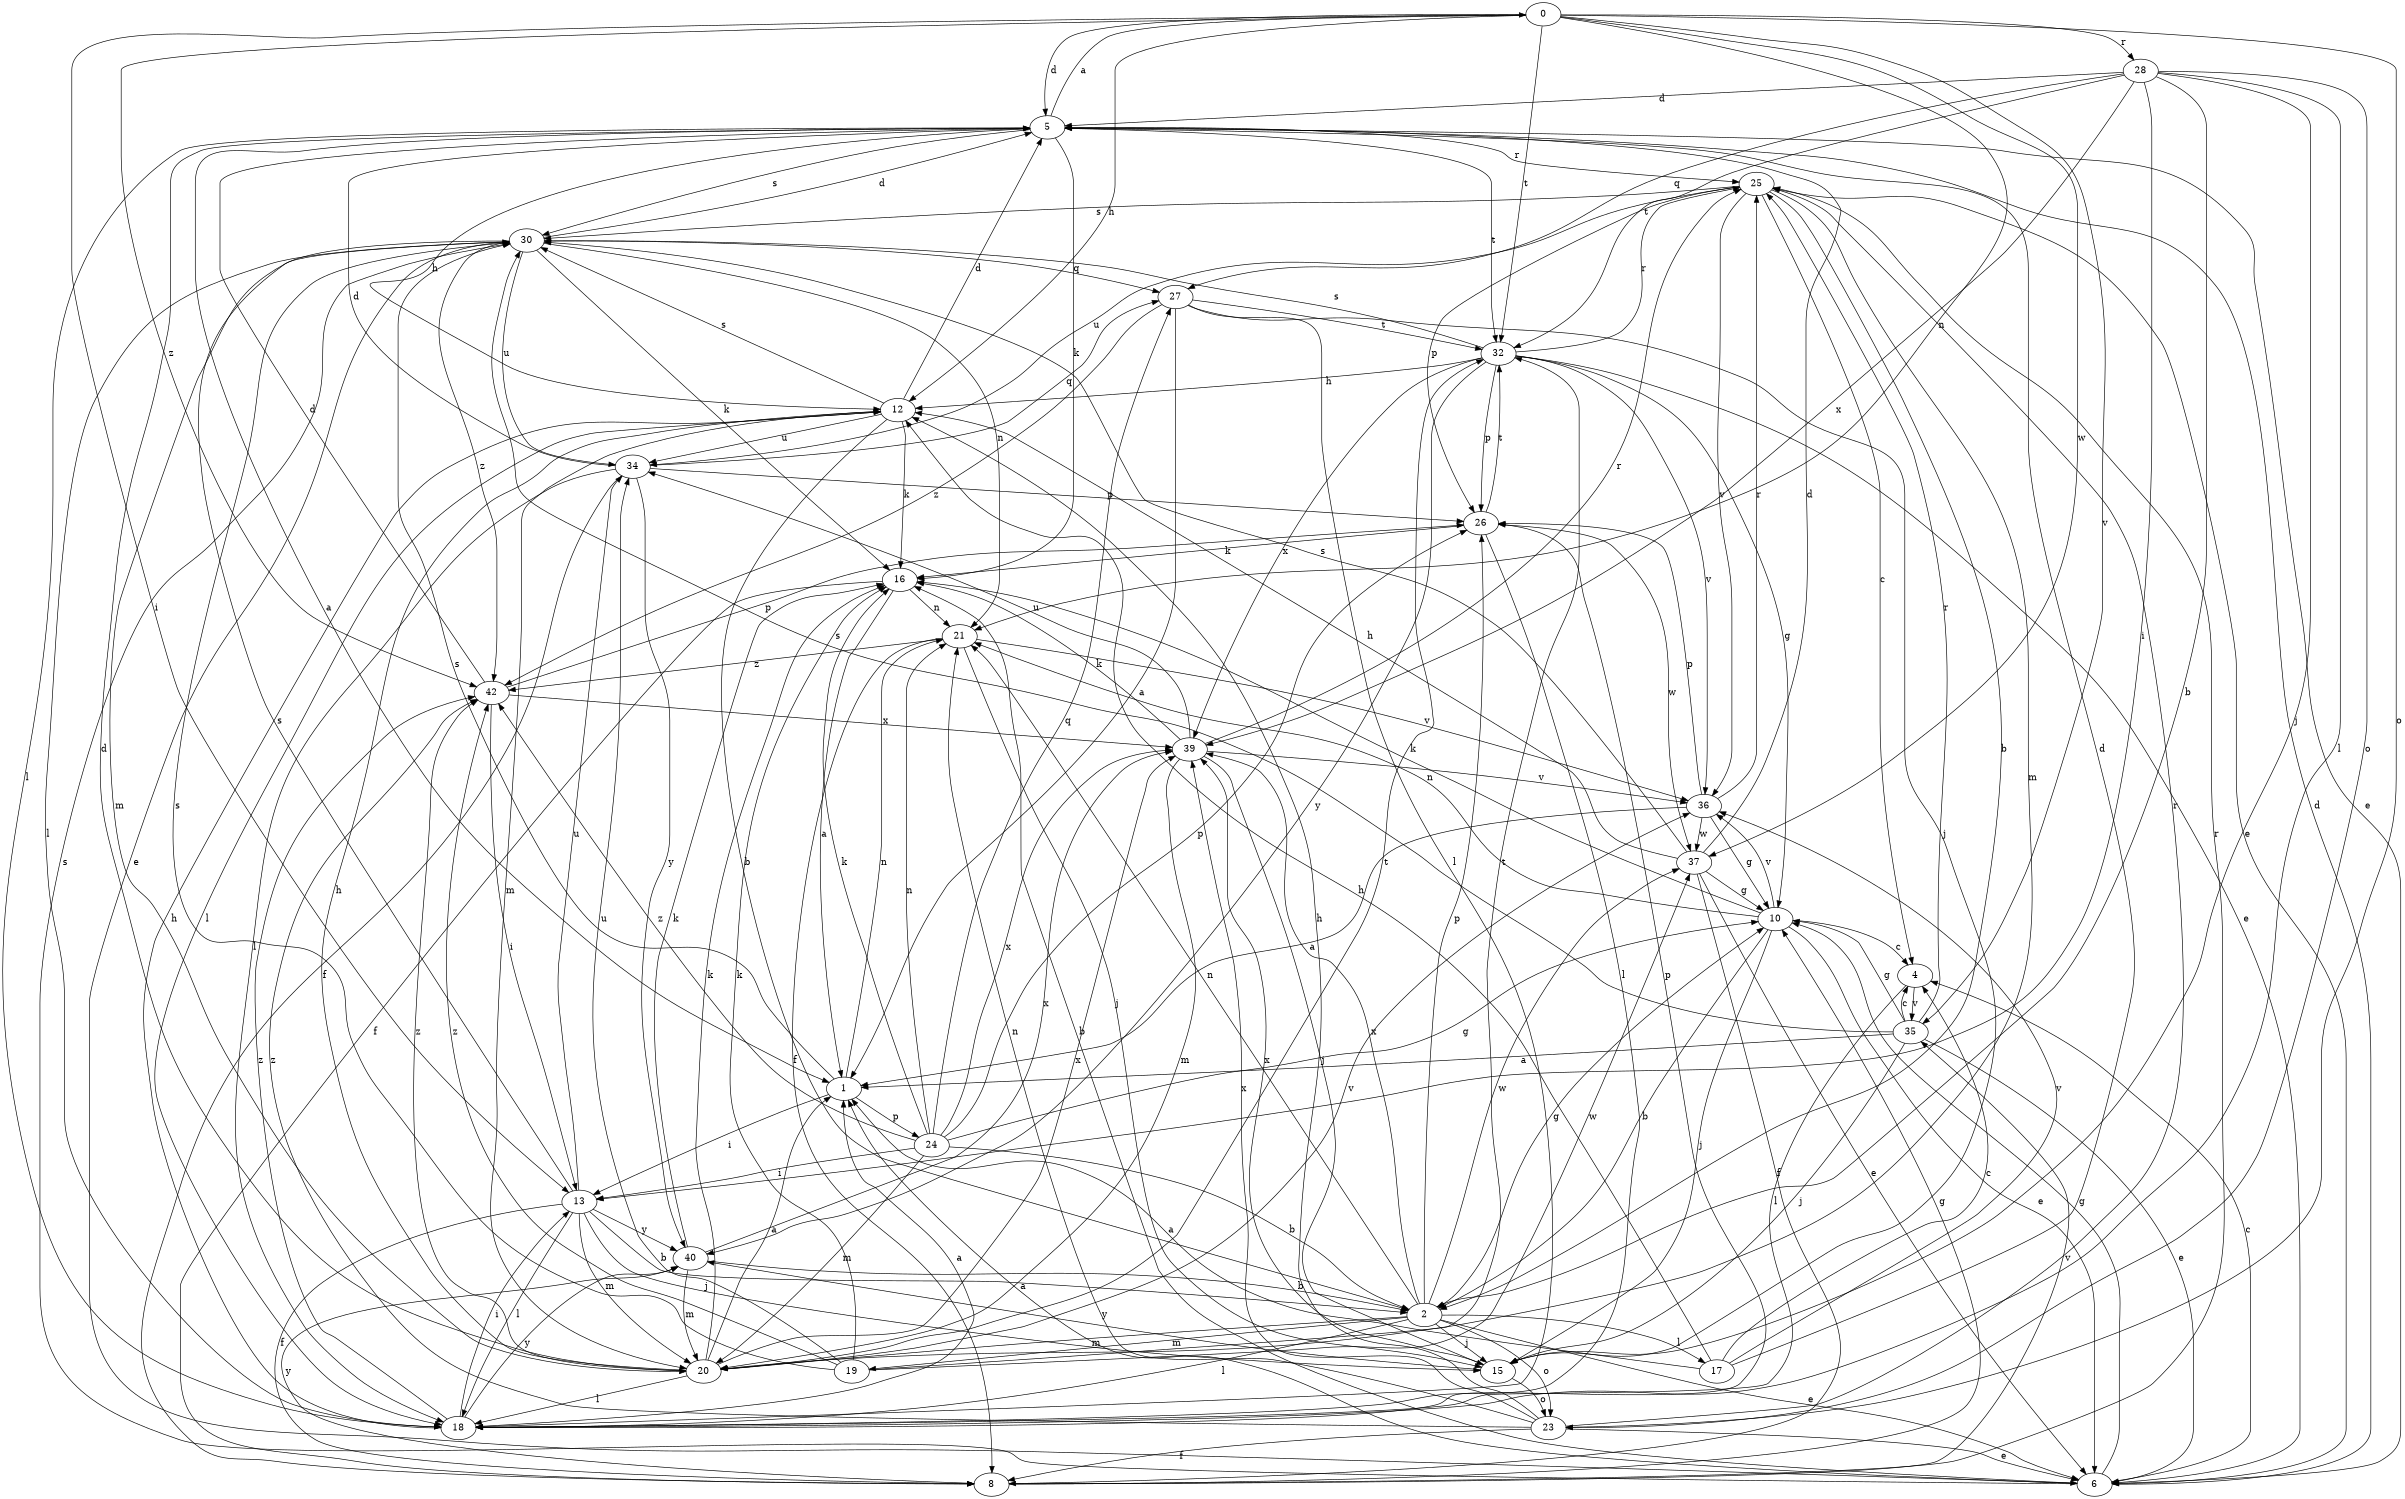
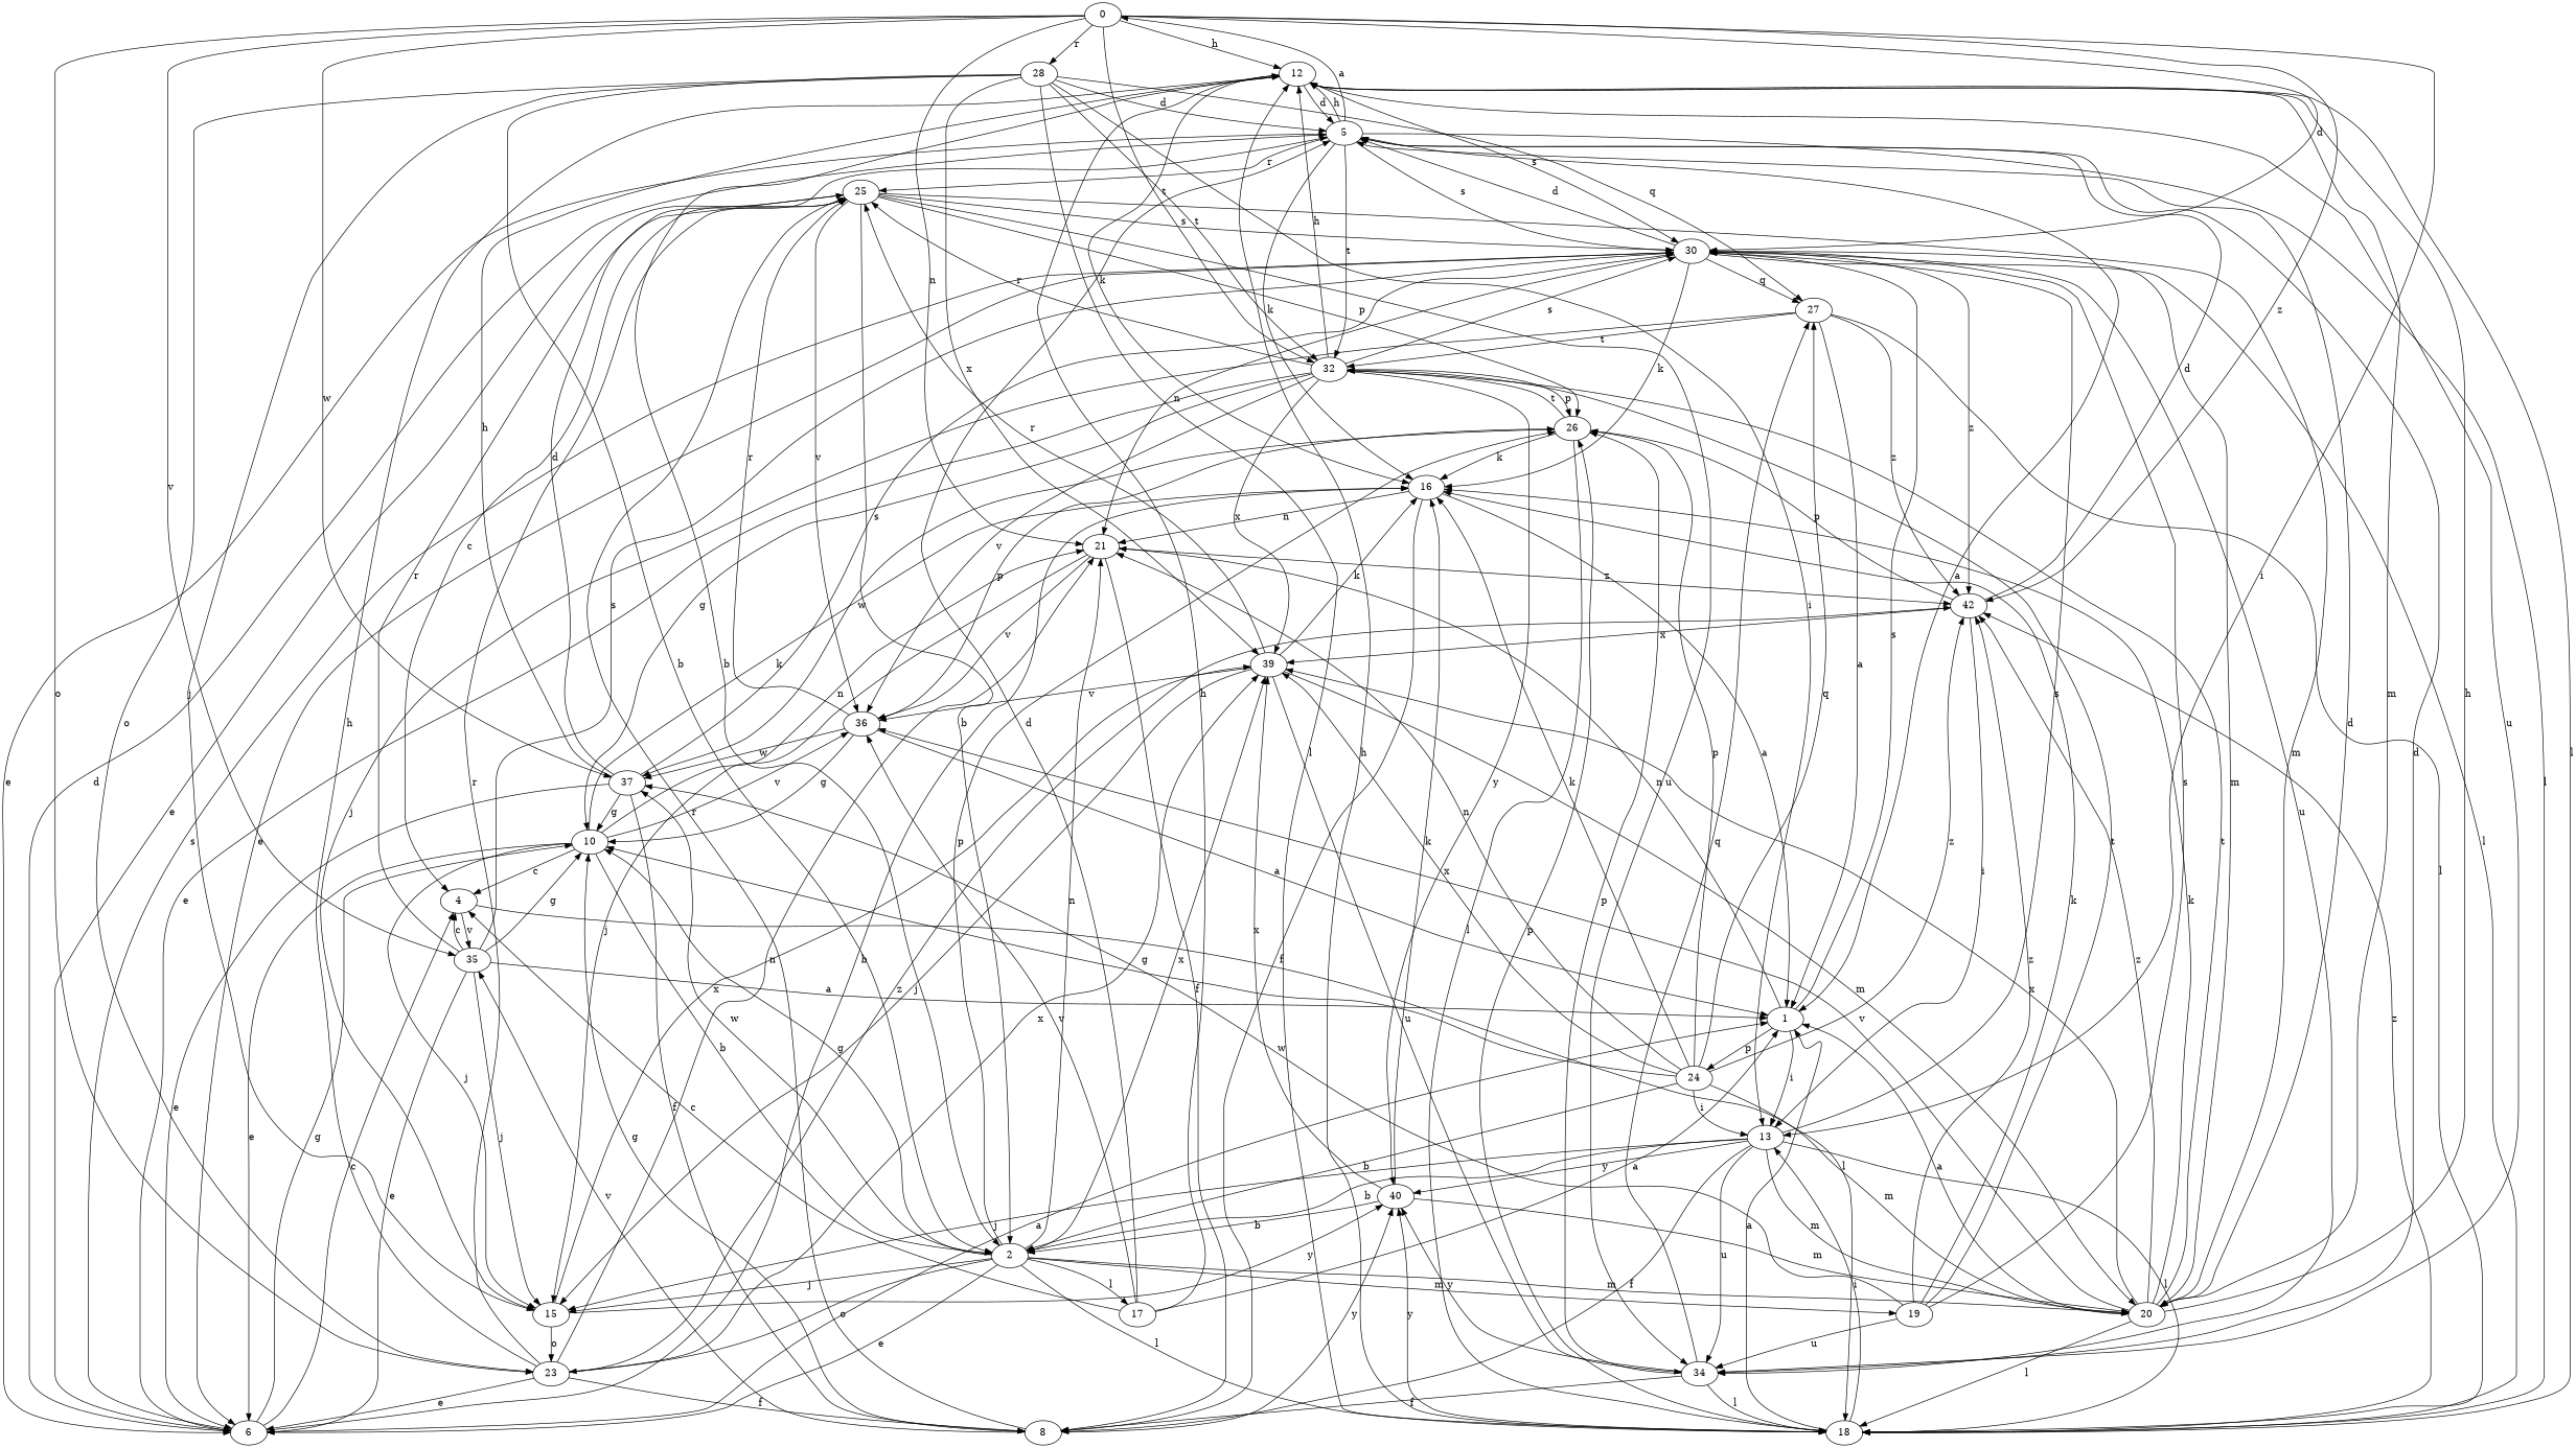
  strict digraph {
    0
    5
    12
    13
    21
    23
    28
    32
    35
    37
    42
    1
    30
    6
    18
    16
    n17 [label=25]
    2
    20
    34
    15
    8
    40
    36
    39
    27
    10
    26
    4
    24
    17
    19
-   0 -> 5 [label=d]
+   0 -> 30 [label=d]
    0 -> 12 [label=h]
    0 -> 13 [label=i]
    0 -> 21 [label=n]
    0 -> 23 [label=o]
    0 -> 28 [label=r]
    0 -> 32 [label=t]
    0 -> 35 [label=v]
    0 -> 37 [label=w]
    0 -> 42 [label=z]
    5 -> 0 [label=a]
    5 -> 12 [label=h]
    5 -> 32 [label=t]
    5 -> 1 [label=a]
    5 -> 30 [label=s]
    5 -> 6 [label=e]
    5 -> 18 [label=l]
    5 -> 16 [label=k]
    5 -> n17 [label=r]
    12 -> 5 [label=d]
    12 -> 30 [label=s]
    12 -> 18 [label=l]
    12 -> 16 [label=k]
    12 -> 2 [label=b]
    12 -> 20 [label=m]
    12 -> 34 [label=u]
    13 -> 30 [label=s]
    13 -> 18 [label=l]
    13 -> 2 [label=b]
    13 -> 20 [label=m]
    13 -> 34 [label=u]
    13 -> 15 [label=j]
    13 -> 8 [label=f]
    13 -> 40 [label=y]
    21 -> 42 [label=z]
    21 -> 15 [label=j]
    21 -> 8 [label=f]
    21 -> 36 [label=v]
    23 -> 12 [label=h]
    23 -> 21 [label=n]
    23 -> 42 [label=z]
    23 -> 6 [label=e]
    23 -> n17 [label=r]
    23 -> 8 [label=f]
    23 -> 39 [label=x]
    28 -> 5 [label=d]
    28 -> 13 [label=i]
    28 -> 23 [label=o]
    28 -> 32 [label=t]
    28 -> 18 [label=l]
    28 -> 2 [label=b]
    28 -> 15 [label=j]
    28 -> 39 [label=x]
    28 -> 27 [label=q]
    32 -> 12 [label=h]
    32 -> 30 [label=s]
    32 -> 6 [label=e]
    32 -> n17 [label=r]
    32 -> 40 [label=y]
    32 -> 36 [label=v]
    32 -> 39 [label=x]
    32 -> 10 [label=g]
    32 -> 26 [label=p]
    35 -> 1 [label=a]
    35 -> 30 [label=s]
    35 -> 6 [label=e]
    35 -> n17 [label=r]
    35 -> 15 [label=j]
    35 -> 10 [label=g]
    35 -> 4 [label=c]
    37 -> 5 [label=d]
    37 -> 12 [label=h]
    37 -> 30 [label=s]
    37 -> 6 [label=e]
    37 -> 8 [label=f]
    37 -> 10 [label=g]
    42 -> 5 [label=d]
    42 -> 13 [label=i]
    42 -> 39 [label=x]
    42 -> 26 [label=p]
    1 -> 13 [label=i]
    1 -> 21 [label=n]
    1 -> 30 [label=s]
    1 -> 24 [label=p]
    30 -> 5 [label=d]
    30 -> 21 [label=n]
    30 -> 42 [label=z]
    30 -> 6 [label=e]
    30 -> 18 [label=l]
    30 -> 16 [label=k]
    30 -> 20 [label=m]
    30 -> 34 [label=u]
    30 -> 27 [label=q]
    6 -> 5 [label=d]
    6 -> 1 [label=a]
    6 -> 30 [label=s]
    6 -> 16 [label=b]
    6 -> 10 [label=g]
    6 -> 4 [label=c]
    18 -> 12 [label=h]
    18 -> 13 [label=i]
    18 -> 42 [label=z]
    18 -> 1 [label=a]
    18 -> 40 [label=y]
    18 -> 26 [label=p]
    16 -> 21 [label=n]
    16 -> 1 [label=a]
    16 -> 8 [label=f]
    n17 -> 30 [label=s]
    n17 -> 6 [label=e]
    n17 -> 2 [label=b]
    n17 -> 20 [label=m]
    n17 -> 34 [label=u]
    n17 -> 36 [label=v]
    n17 -> 26 [label=p]
    n17 -> 4 [label=c]
    2 -> 21 [label=n]
    2 -> 23 [label=o]
    2 -> 37 [label=w]
    2 -> 6 [label=e]
    2 -> 18 [label=l]
    2 -> 20 [label=m]
    2 -> 15 [label=j]
    2 -> 39 [label=x]
    2 -> 10 [label=g]
    2 -> 26 [label=p]
    2 -> 17 [label=l]
    2 -> 19 [label=m]
    20 -> 5 [label=d]
    20 -> 12 [label=h]
    20 -> 32 [label=t]
    20 -> 42 [label=z]
    20 -> 1 [label=a]
    20 -> 18 [label=l]
    20 -> 16 [label=k]
    20 -> 36 [label=v]
    20 -> 39 [label=x]
    34 -> 5 [label=d]
    34 -> 18 [label=l]
    34 -> 8 [label=f]
    34 -> 40 [label=y]
    34 -> 27 [label=q]
    34 -> 26 [label=p]
    15 -> 23 [label=o]
    15 -> 40 [label=y]
    15 -> 39 [label=x]
    8 -> 35 [label=v]
    8 -> n17 [label=r]
    8 -> 40 [label=y]
    8 -> 10 [label=g]
    40 -> 16 [label=k]
    40 -> 2 [label=b]
    40 -> 20 [label=m]
    40 -> 39 [label=x]
    36 -> 37 [label=w]
    36 -> 1 [label=a]
    36 -> n17 [label=r]
    36 -> 10 [label=g]
    36 -> 26 [label=p]
    39 -> 16 [label=k]
    39 -> n17 [label=r]
    39 -> 20 [label=m]
    39 -> 34 [label=u]
    39 -> 15 [label=j]
    39 -> 36 [label=v]
    27 -> 32 [label=t]
    27 -> 42 [label=z]
    27 -> 1 [label=a]
    27 -> 18 [label=l]
    27 -> 15 [label=j]
    10 -> 21 [label=n]
    10 -> 6 [label=e]
    10 -> 16 [label=k]
    10 -> 2 [label=b]
    10 -> 15 [label=j]
    10 -> 36 [label=v]
    10 -> 4 [label=c]
    26 -> 32 [label=t]
    26 -> 37 [label=w]
    26 -> 18 [label=l]
    26 -> 16 [label=k]
    4 -> 35 [label=v]
    4 -> 18 [label=l]
    24 -> 13 [label=i]
    24 -> 21 [label=n]
    24 -> 42 [label=z]
    24 -> 16 [label=k]
    24 -> 2 [label=b]
    24 -> 20 [label=m]
    24 -> 39 [label=x]
    24 -> 27 [label=q]
    24 -> 10 [label=g]
    24 -> 26 [label=p]
    17 -> 5 [label=d]
    17 -> 12 [label=h]
    17 -> 1 [label=a]
    17 -> 36 [label=v]
    17 -> 4 [label=c]
    19 -> 32 [label=t]
    19 -> 37 [label=w]
    19 -> 42 [label=z]
    19 -> 30 [label=s]
    19 -> 16 [label=k]
    19 -> 34 [label=u]
  }
